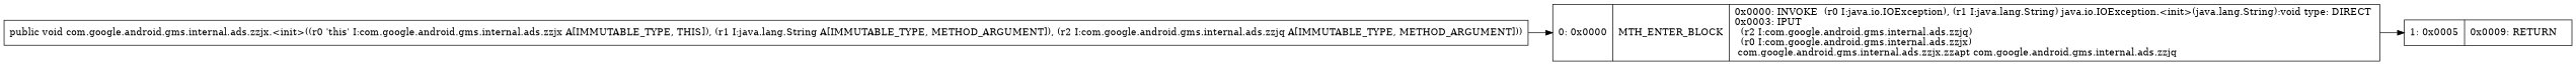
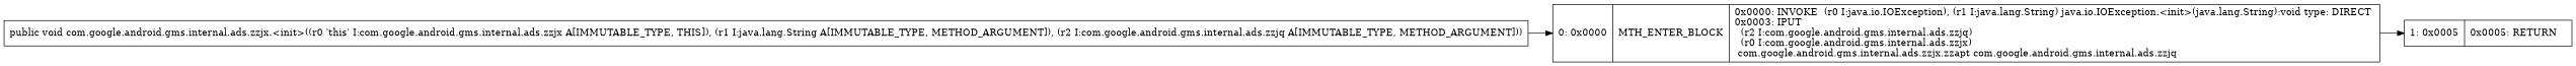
  digraph {
    rankdir=LR
    node [shape=record]
    n1 [label="{0\:\ 0x0000|MTH_ENTER_BLOCK\l|0x0000: INVOKE  (r0 I:java.io.IOException), (r1 I:java.lang.String) java.io.IOException.\<init\>(java.lang.String):void type: DIRECT \l0x0003: IPUT  \l  (r2 I:com.google.android.gms.internal.ads.zzjq)\l  (r0 I:com.google.android.gms.internal.ads.zzjx)\l com.google.android.gms.internal.ads.zzjx.zzapt com.google.android.gms.internal.ads.zzjq \l}"]
-   n2 [label="{1\:\ 0x0005|0x0009: RETURN   \l}"]
+   n2 [label="{1\:\ 0x0005|0x0005: RETURN   \l}"]
    n3 [label="{public void com.google.android.gms.internal.ads.zzjx.\<init\>((r0 'this' I:com.google.android.gms.internal.ads.zzjx A[IMMUTABLE_TYPE, THIS]), (r1 I:java.lang.String A[IMMUTABLE_TYPE, METHOD_ARGUMENT]), (r2 I:com.google.android.gms.internal.ads.zzjq A[IMMUTABLE_TYPE, METHOD_ARGUMENT])) }"]
    n1 -> n2
    n3 -> n1
  }
